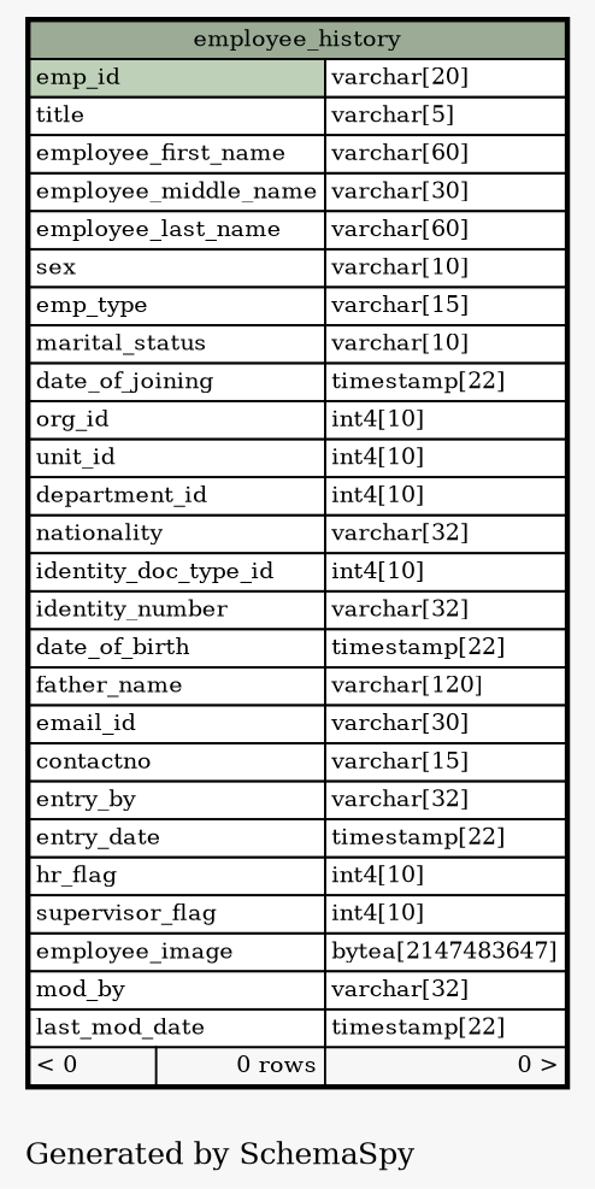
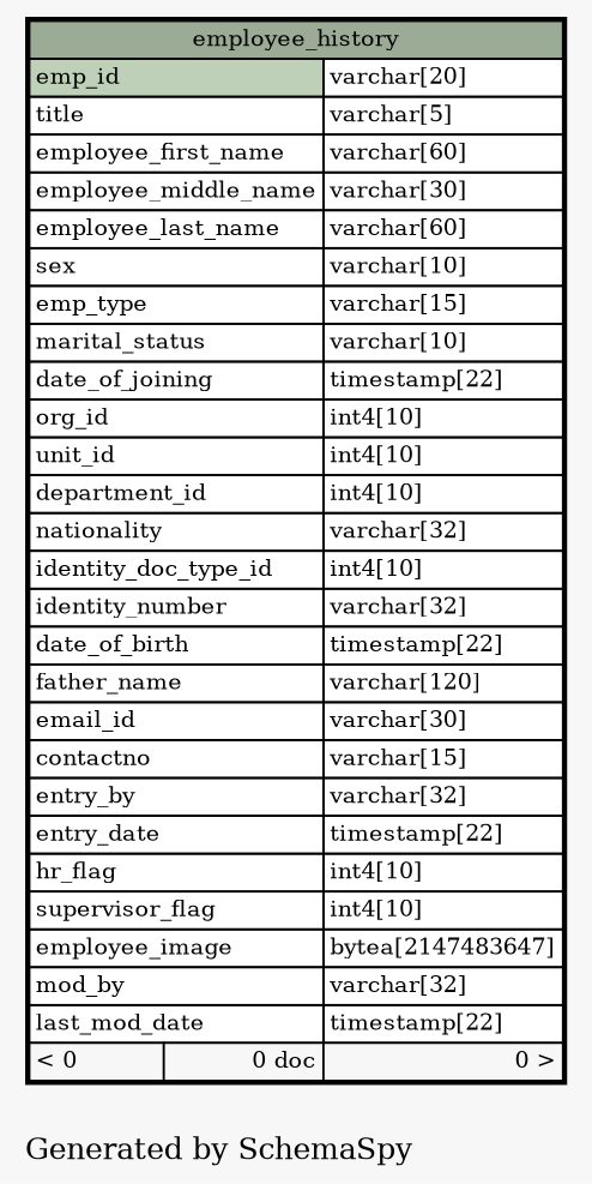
  digraph {
    bgcolor="#f7f7f7"
    label="\nGenerated by SchemaSpy"
    labeljust=l
    rankdir=TB
    fontname="DejaVu Serif"
-   n1 [fontname="DejaVu Serif" fontsize=11 label=<     <TABLE BORDER="2" CELLBORDER="1" CELLSPACING="0" BGCOLOR="#ffffff">       <TR><TD PORT="employee_history.heading" COLSPAN="3" BGCOLOR="#9bab96" ALIGN="CENTER">employee_history</TD></TR>       <TR><TD PORT="emp_id" COLSPAN="2" BGCOLOR="#bed1b8" ALIGN="LEFT">emp_id</TD><TD PORT="emp_id.type" ALIGN="LEFT">varchar[20]</TD></TR>       <TR><TD PORT="title" COLSPAN="2" ALIGN="LEFT">title</TD><TD PORT="title.type" ALIGN="LEFT">varchar[5]</TD></TR>       <TR><TD PORT="employee_first_name" COLSPAN="2" ALIGN="LEFT">employee_first_name</TD><TD PORT="employee_first_name.type" ALIGN="LEFT">varchar[60]</TD></TR>       <TR><TD PORT="employee_middle_name" COLSPAN="2" ALIGN="LEFT">employee_middle_name</TD><TD PORT="employee_middle_name.type" ALIGN="LEFT">varchar[30]</TD></TR>       <TR><TD PORT="employee_last_name" COLSPAN="2" ALIGN="LEFT">employee_last_name</TD><TD PORT="employee_last_name.type" ALIGN="LEFT">varchar[60]</TD></TR>       <TR><TD PORT="sex" COLSPAN="2" ALIGN="LEFT">sex</TD><TD PORT="sex.type" ALIGN="LEFT">varchar[10]</TD></TR>       <TR><TD PORT="emp_type" COLSPAN="2" ALIGN="LEFT">emp_type</TD><TD PORT="emp_type.type" ALIGN="LEFT">varchar[15]</TD></TR>       <TR><TD PORT="marital_status" COLSPAN="2" ALIGN="LEFT">marital_status</TD><TD PORT="marital_status.type" ALIGN="LEFT">varchar[10]</TD></TR>       <TR><TD PORT="date_of_joining" COLSPAN="2" ALIGN="LEFT">date_of_joining</TD><TD PORT="date_of_joining.type" ALIGN="LEFT">timestamp[22]</TD></TR>       <TR><TD PORT="org_id" COLSPAN="2" ALIGN="LEFT">org_id</TD><TD PORT="org_id.type" ALIGN="LEFT">int4[10]</TD></TR>       <TR><TD PORT="unit_id" COLSPAN="2" ALIGN="LEFT">unit_id</TD><TD PORT="unit_id.type" ALIGN="LEFT">int4[10]</TD></TR>       <TR><TD PORT="department_id" COLSPAN="2" ALIGN="LEFT">department_id</TD><TD PORT="department_id.type" ALIGN="LEFT">int4[10]</TD></TR>       <TR><TD PORT="nationality" COLSPAN="2" ALIGN="LEFT">nationality</TD><TD PORT="nationality.type" ALIGN="LEFT">varchar[32]</TD></TR>       <TR><TD PORT="identity_doc_type_id" COLSPAN="2" ALIGN="LEFT">identity_doc_type_id</TD><TD PORT="identity_doc_type_id.type" ALIGN="LEFT">int4[10]</TD></TR>       <TR><TD PORT="identity_number" COLSPAN="2" ALIGN="LEFT">identity_number</TD><TD PORT="identity_number.type" ALIGN="LEFT">varchar[32]</TD></TR>       <TR><TD PORT="date_of_birth" COLSPAN="2" ALIGN="LEFT">date_of_birth</TD><TD PORT="date_of_birth.type" ALIGN="LEFT">timestamp[22]</TD></TR>       <TR><TD PORT="father_name" COLSPAN="2" ALIGN="LEFT">father_name</TD><TD PORT="father_name.type" ALIGN="LEFT">varchar[120]</TD></TR>       <TR><TD PORT="email_id" COLSPAN="2" ALIGN="LEFT">email_id</TD><TD PORT="email_id.type" ALIGN="LEFT">varchar[30]</TD></TR>       <TR><TD PORT="contactno" COLSPAN="2" ALIGN="LEFT">contactno</TD><TD PORT="contactno.type" ALIGN="LEFT">varchar[15]</TD></TR>       <TR><TD PORT="entry_by" COLSPAN="2" ALIGN="LEFT">entry_by</TD><TD PORT="entry_by.type" ALIGN="LEFT">varchar[32]</TD></TR>       <TR><TD PORT="entry_date" COLSPAN="2" ALIGN="LEFT">entry_date</TD><TD PORT="entry_date.type" ALIGN="LEFT">timestamp[22]</TD></TR>       <TR><TD PORT="hr_flag" COLSPAN="2" ALIGN="LEFT">hr_flag</TD><TD PORT="hr_flag.type" ALIGN="LEFT">int4[10]</TD></TR>       <TR><TD PORT="supervisor_flag" COLSPAN="2" ALIGN="LEFT">supervisor_flag</TD><TD PORT="supervisor_flag.type" ALIGN="LEFT">int4[10]</TD></TR>       <TR><TD PORT="employee_image" COLSPAN="2" ALIGN="LEFT">employee_image</TD><TD PORT="employee_image.type" ALIGN="LEFT">bytea[2147483647]</TD></TR>       <TR><TD PORT="mod_by" COLSPAN="2" ALIGN="LEFT">mod_by</TD><TD PORT="mod_by.type" ALIGN="LEFT">varchar[32]</TD></TR>       <TR><TD PORT="last_mod_date" COLSPAN="2" ALIGN="LEFT">last_mod_date</TD><TD PORT="last_mod_date.type" ALIGN="LEFT">timestamp[22]</TD></TR>       <TR><TD ALIGN="LEFT" BGCOLOR="#f7f7f7">&lt; 0</TD><TD ALIGN="RIGHT" BGCOLOR="#f7f7f7">0 rows</TD><TD ALIGN="RIGHT" BGCOLOR="#f7f7f7">0 &gt;</TD></TR>     </TABLE>> shape=plaintext]
+   n1 [fontname="DejaVu Serif" fontsize=11 label=<     <TABLE BORDER="2" CELLBORDER="1" CELLSPACING="0" BGCOLOR="#ffffff">       <TR><TD PORT="employee_history.heading" COLSPAN="3" BGCOLOR="#9bab96" ALIGN="CENTER">employee_history</TD></TR>       <TR><TD PORT="emp_id" COLSPAN="2" BGCOLOR="#bed1b8" ALIGN="LEFT">emp_id</TD><TD PORT="emp_id.type" ALIGN="LEFT">varchar[20]</TD></TR>       <TR><TD PORT="title" COLSPAN="2" ALIGN="LEFT">title</TD><TD PORT="title.type" ALIGN="LEFT">varchar[5]</TD></TR>       <TR><TD PORT="employee_first_name" COLSPAN="2" ALIGN="LEFT">employee_first_name</TD><TD PORT="employee_first_name.type" ALIGN="LEFT">varchar[60]</TD></TR>       <TR><TD PORT="employee_middle_name" COLSPAN="2" ALIGN="LEFT">employee_middle_name</TD><TD PORT="employee_middle_name.type" ALIGN="LEFT">varchar[30]</TD></TR>       <TR><TD PORT="employee_last_name" COLSPAN="2" ALIGN="LEFT">employee_last_name</TD><TD PORT="employee_last_name.type" ALIGN="LEFT">varchar[60]</TD></TR>       <TR><TD PORT="sex" COLSPAN="2" ALIGN="LEFT">sex</TD><TD PORT="sex.type" ALIGN="LEFT">varchar[10]</TD></TR>       <TR><TD PORT="emp_type" COLSPAN="2" ALIGN="LEFT">emp_type</TD><TD PORT="emp_type.type" ALIGN="LEFT">varchar[15]</TD></TR>       <TR><TD PORT="marital_status" COLSPAN="2" ALIGN="LEFT">marital_status</TD><TD PORT="marital_status.type" ALIGN="LEFT">varchar[10]</TD></TR>       <TR><TD PORT="date_of_joining" COLSPAN="2" ALIGN="LEFT">date_of_joining</TD><TD PORT="date_of_joining.type" ALIGN="LEFT">timestamp[22]</TD></TR>       <TR><TD PORT="org_id" COLSPAN="2" ALIGN="LEFT">org_id</TD><TD PORT="org_id.type" ALIGN="LEFT">int4[10]</TD></TR>       <TR><TD PORT="unit_id" COLSPAN="2" ALIGN="LEFT">unit_id</TD><TD PORT="unit_id.type" ALIGN="LEFT">int4[10]</TD></TR>       <TR><TD PORT="department_id" COLSPAN="2" ALIGN="LEFT">department_id</TD><TD PORT="department_id.type" ALIGN="LEFT">int4[10]</TD></TR>       <TR><TD PORT="nationality" COLSPAN="2" ALIGN="LEFT">nationality</TD><TD PORT="nationality.type" ALIGN="LEFT">varchar[32]</TD></TR>       <TR><TD PORT="identity_doc_type_id" COLSPAN="2" ALIGN="LEFT">identity_doc_type_id</TD><TD PORT="identity_doc_type_id.type" ALIGN="LEFT">int4[10]</TD></TR>       <TR><TD PORT="identity_number" COLSPAN="2" ALIGN="LEFT">identity_number</TD><TD PORT="identity_number.type" ALIGN="LEFT">varchar[32]</TD></TR>       <TR><TD PORT="date_of_birth" COLSPAN="2" ALIGN="LEFT">date_of_birth</TD><TD PORT="date_of_birth.type" ALIGN="LEFT">timestamp[22]</TD></TR>       <TR><TD PORT="father_name" COLSPAN="2" ALIGN="LEFT">father_name</TD><TD PORT="father_name.type" ALIGN="LEFT">varchar[120]</TD></TR>       <TR><TD PORT="email_id" COLSPAN="2" ALIGN="LEFT">email_id</TD><TD PORT="email_id.type" ALIGN="LEFT">varchar[30]</TD></TR>       <TR><TD PORT="contactno" COLSPAN="2" ALIGN="LEFT">contactno</TD><TD PORT="contactno.type" ALIGN="LEFT">varchar[15]</TD></TR>       <TR><TD PORT="entry_by" COLSPAN="2" ALIGN="LEFT">entry_by</TD><TD PORT="entry_by.type" ALIGN="LEFT">varchar[32]</TD></TR>       <TR><TD PORT="entry_date" COLSPAN="2" ALIGN="LEFT">entry_date</TD><TD PORT="entry_date.type" ALIGN="LEFT">timestamp[22]</TD></TR>       <TR><TD PORT="hr_flag" COLSPAN="2" ALIGN="LEFT">hr_flag</TD><TD PORT="hr_flag.type" ALIGN="LEFT">int4[10]</TD></TR>       <TR><TD PORT="supervisor_flag" COLSPAN="2" ALIGN="LEFT">supervisor_flag</TD><TD PORT="supervisor_flag.type" ALIGN="LEFT">int4[10]</TD></TR>       <TR><TD PORT="employee_image" COLSPAN="2" ALIGN="LEFT">employee_image</TD><TD PORT="employee_image.type" ALIGN="LEFT">bytea[2147483647]</TD></TR>       <TR><TD PORT="mod_by" COLSPAN="2" ALIGN="LEFT">mod_by</TD><TD PORT="mod_by.type" ALIGN="LEFT">varchar[32]</TD></TR>       <TR><TD PORT="last_mod_date" COLSPAN="2" ALIGN="LEFT">last_mod_date</TD><TD PORT="last_mod_date.type" ALIGN="LEFT">timestamp[22]</TD></TR>       <TR><TD ALIGN="LEFT" BGCOLOR="#f7f7f7">&lt; 0</TD><TD ALIGN="RIGHT" BGCOLOR="#f7f7f7">0 doc</TD><TD ALIGN="RIGHT" BGCOLOR="#f7f7f7">0 &gt;</TD></TR>     </TABLE>> shape=plaintext]
  }
